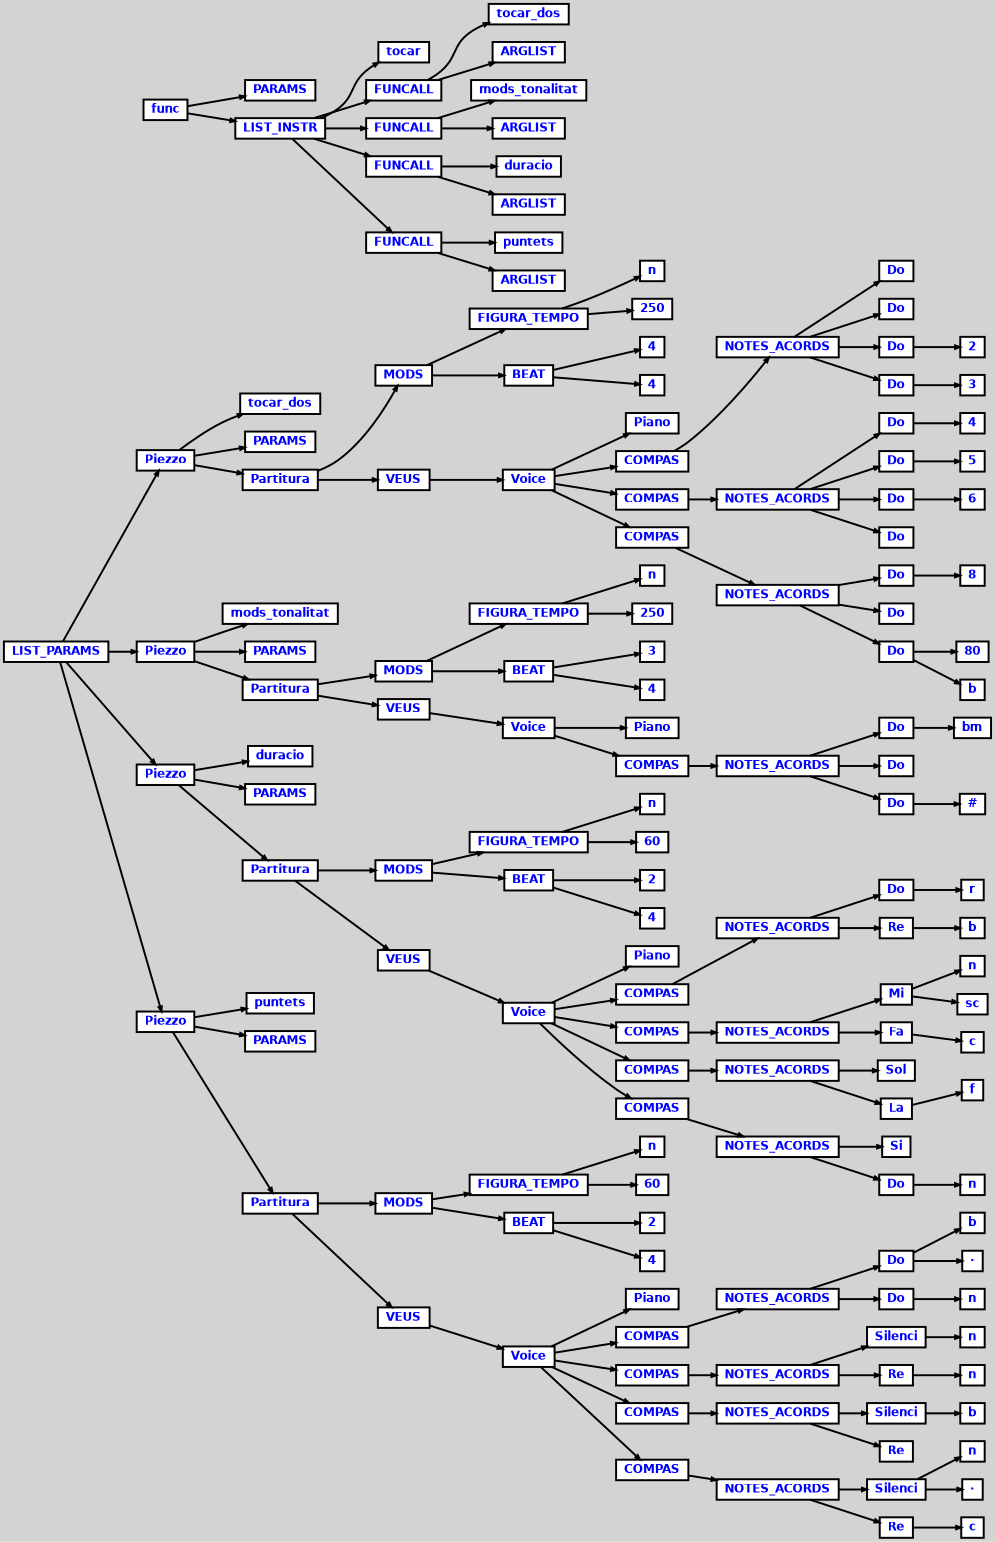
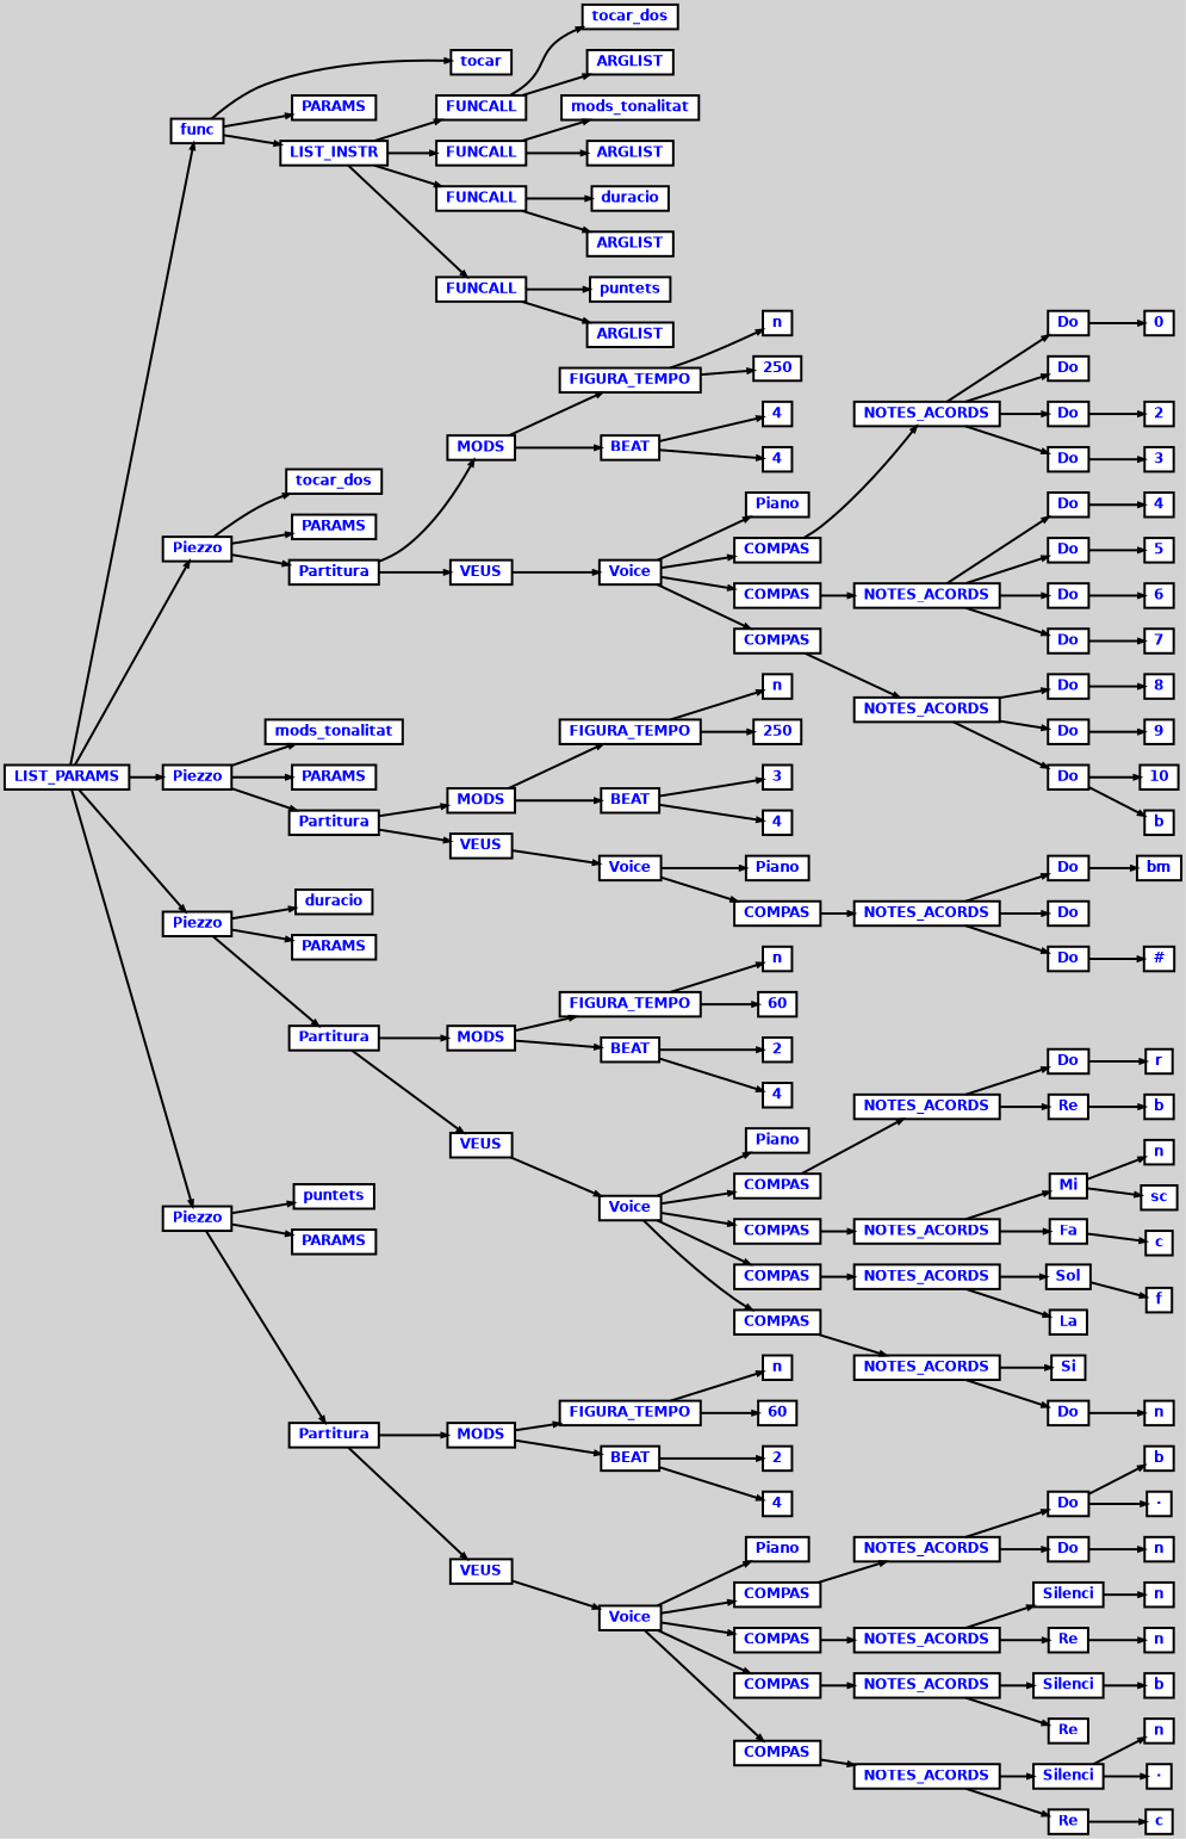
  digraph {
    bgcolor=lightgrey
    ordering=out
    rankdir=LR
    ranksep=.4
    node [color=black fillcolor=white fixedsize=false fontcolor=blue fontname="Helvetica-bold" fontsize=12 shape=box style="filled, solid, bold"]
    edge [arrowsize=.5 color=black style=bold]
    n1 [height=.25 label=LIST_PARAMS width=.25]
    n2 [height=.25 label=func width=.25]
    n3 [height=.25 label=Piezzo width=.25]
    n4 [height=.25 label=Piezzo width=.25]
    n5 [height=.25 label=Piezzo width=.25]
    n6 [height=.25 label=Piezzo width=.25]
    n7 [height=.25 label=tocar width=.25]
    n8 [height=.25 label=PARAMS width=.25]
    n9 [height=.25 label=LIST_INSTR width=.25]
    n10 [height=.25 label=tocar_dos width=.25]
    n11 [height=.25 label=PARAMS width=.25]
    n12 [height=.25 label=Partitura width=.25]
    n13 [height=.25 label=mods_tonalitat width=.25]
    n14 [height=.25 label=PARAMS width=.25]
    n15 [height=.25 label=Partitura width=.25]
    n16 [height=.25 label=duracio width=.25]
    n17 [height=.25 label=PARAMS width=.25]
    n18 [height=.25 label=Partitura width=.25]
    n19 [height=.25 label=puntets width=.25]
    n20 [height=.25 label=PARAMS width=.25]
    n21 [height=.25 label=Partitura width=.25]
    n22 [height=.25 label=FUNCALL width=.25]
    n23 [height=.25 label=FUNCALL width=.25]
    n24 [height=.25 label=FUNCALL width=.25]
    n25 [height=.25 label=FUNCALL width=.25]
    n26 [height=.25 label=tocar_dos width=.25]
    n27 [height=.25 label=ARGLIST width=.25]
    n28 [height=.25 label=mods_tonalitat width=.25]
    n29 [height=.25 label=ARGLIST width=.25]
    n30 [height=.25 label=duracio width=.25]
    n31 [height=.25 label=ARGLIST width=.25]
    n32 [height=.25 label=puntets width=.25]
    n33 [height=.25 label=ARGLIST width=.25]
    n34 [height=.25 label=MODS width=.25]
    n35 [height=.25 label=VEUS width=.25]
    n36 [height=.25 label=FIGURA_TEMPO width=.25]
    n37 [height=.25 label=BEAT width=.25]
    n38 [height=.25 label=Voice width=.25]
    n39 [height=.25 label=n width=.25]
    n40 [height=.25 label=250 width=.25]
    n41 [height=.25 label=4 width=.25]
    n42 [height=.25 label=4 width=.25]
    n43 [height=.25 label=Piano width=.25]
    n44 [height=.25 label=COMPAS width=.25]
    n45 [height=.25 label=COMPAS width=.25]
    n46 [height=.25 label=COMPAS width=.25]
    n47 [height=.25 label=NOTES_ACORDS width=.25]
    n48 [height=.25 label=NOTES_ACORDS width=.25]
    n49 [height=.25 label=NOTES_ACORDS width=.25]
    n50 [height=.25 label=Do width=.25]
    n51 [height=.25 label=Do width=.25]
    n52 [height=.25 label=Do width=.25]
    n53 [height=.25 label=Do width=.25]
+   n54 [height=.25 label=0 width=.25]
    n55 [height=.25 label=2 width=.25]
    n56 [height=.25 label=3 width=.25]
    n57 [height=.25 label=Do width=.25]
    n58 [height=.25 label=Do width=.25]
    n59 [height=.25 label=Do width=.25]
    n60 [height=.25 label=Do width=.25]
    n61 [height=.25 label=4 width=.25]
    n62 [height=.25 label=5 width=.25]
    n63 [height=.25 label=6 width=.25]
+   n64 [height=.25 label=7 width=.25]
    n65 [height=.25 label=Do width=.25]
    n66 [height=.25 label=Do width=.25]
    n67 [height=.25 label=Do width=.25]
    n68 [height=.25 label=8 width=.25]
-   n70 [height=.25 label=80 width=.25]
+   n69 [height=.25 label=9 width=.25]
+   n70 [height=.25 label=10 width=.25]
    n71 [height=.25 label=b width=.25]
    n72 [height=.25 label=MODS width=.25]
    n73 [height=.25 label=VEUS width=.25]
    n74 [height=.25 label=FIGURA_TEMPO width=.25]
    n75 [height=.25 label=BEAT width=.25]
    n76 [height=.25 label=Voice width=.25]
    n77 [height=.25 label=n width=.25]
    n78 [height=.25 label=250 width=.25]
    n79 [height=.25 label=3 width=.25]
    n80 [height=.25 label=4 width=.25]
    n81 [height=.25 label=Piano width=.25]
    n82 [height=.25 label=COMPAS width=.25]
    n83 [height=.25 label=NOTES_ACORDS width=.25]
    n84 [height=.25 label=Do width=.25]
    n85 [height=.25 label=Do width=.25]
    n86 [height=.25 label=Do width=.25]
    n87 [height=.25 label=bm width=.25]
    n88 [height=.25 label="#" width=.25]
    n89 [height=.25 label=MODS width=.25]
    n90 [height=.25 label=VEUS width=.25]
    n91 [height=.25 label=FIGURA_TEMPO width=.25]
    n92 [height=.25 label=BEAT width=.25]
    n93 [height=.25 label=Voice width=.25]
    n94 [height=.25 label=n width=.25]
    n95 [height=.25 label=60 width=.25]
    n96 [height=.25 label=2 width=.25]
    n97 [height=.25 label=4 width=.25]
    n98 [height=.25 label=Piano width=.25]
    n99 [height=.25 label=COMPAS width=.25]
    n100 [height=.25 label=COMPAS width=.25]
    n101 [height=.25 label=COMPAS width=.25]
    n102 [height=.25 label=COMPAS width=.25]
    n103 [height=.25 label=NOTES_ACORDS width=.25]
    n104 [height=.25 label=NOTES_ACORDS width=.25]
    n105 [height=.25 label=NOTES_ACORDS width=.25]
    n106 [height=.25 label=NOTES_ACORDS width=.25]
    n107 [height=.25 label=Do width=.25]
    n108 [height=.25 label=Re width=.25]
    n109 [height=.25 label=r width=.25]
    n110 [height=.25 label=b width=.25]
    n111 [height=.25 label=Mi width=.25]
    n112 [height=.25 label=Fa width=.25]
    n113 [height=.25 label=n width=.25]
    n114 [height=.25 label=sc width=.25]
    n115 [height=.25 label=c width=.25]
    n116 [height=.25 label=Sol width=.25]
    n117 [height=.25 label=La width=.25]
    n118 [height=.25 label=f width=.25]
    n119 [height=.25 label=Si width=.25]
    n120 [height=.25 label=Do width=.25]
    n121 [height=.25 label=n width=.25]
    n122 [height=.25 label=MODS width=.25]
    n123 [height=.25 label=VEUS width=.25]
    n124 [height=.25 label=FIGURA_TEMPO width=.25]
    n125 [height=.25 label=BEAT width=.25]
    n126 [height=.25 label=Voice width=.25]
    n127 [height=.25 label=n width=.25]
    n128 [height=.25 label=60 width=.25]
    n129 [height=.25 label=2 width=.25]
    n130 [height=.25 label=4 width=.25]
    n131 [height=.25 label=Piano width=.25]
    n132 [height=.25 label=COMPAS width=.25]
    n133 [height=.25 label=COMPAS width=.25]
    n134 [height=.25 label=COMPAS width=.25]
    n135 [height=.25 label=COMPAS width=.25]
    n136 [height=.25 label=NOTES_ACORDS width=.25]
    n137 [height=.25 label=NOTES_ACORDS width=.25]
    n138 [height=.25 label=NOTES_ACORDS width=.25]
    n139 [height=.25 label=NOTES_ACORDS width=.25]
    n140 [height=.25 label=Do width=.25]
    n141 [height=.25 label=Do width=.25]
    n142 [height=.25 label=b width=.25]
    n143 [height=.25 label="·" width=.25]
    n144 [height=.25 label=n width=.25]
    n145 [height=.25 label=Silenci width=.25]
    n146 [height=.25 label=Re width=.25]
    n147 [height=.25 label=n width=.25]
    n148 [height=.25 label=n width=.25]
    n149 [height=.25 label=Silenci width=.25]
    n150 [height=.25 label=Re width=.25]
    n151 [height=.25 label=b width=.25]
    n152 [height=.25 label=Silenci width=.25]
    n153 [height=.25 label=Re width=.25]
    n154 [height=.25 label=n width=.25]
    n155 [height=.25 label="·" width=.25]
    n156 [height=.25 label=c width=.25]
+   n1 -> n2
    n1 -> n3
    n1 -> n4
    n1 -> n5
    n1 -> n6
-   n9 -> n7
+   n2 -> n7
    n2 -> n8
    n2 -> n9
    n3 -> n10
    n3 -> n11
    n3 -> n12
    n4 -> n13
    n4 -> n14
    n4 -> n15
    n5 -> n16
    n5 -> n17
    n5 -> n18
    n6 -> n19
    n6 -> n20
    n6 -> n21
    n9 -> n22
    n9 -> n23
    n9 -> n24
    n9 -> n25
    n12 -> n34
    n12 -> n35
    n15 -> n72
    n15 -> n73
    n18 -> n89
    n18 -> n90
    n21 -> n122
    n21 -> n123
    n22 -> n26
    n22 -> n27
    n23 -> n28
    n23 -> n29
    n24 -> n30
    n24 -> n31
    n25 -> n32
    n25 -> n33
    n34 -> n36
    n34 -> n37
    n35 -> n38
    n36 -> n39
    n36 -> n40
    n37 -> n41
    n37 -> n42
    n38 -> n43
    n38 -> n44
    n38 -> n45
    n38 -> n46
    n44 -> n47
    n45 -> n48
    n46 -> n49
    n47 -> n50
    n47 -> n51
    n47 -> n52
    n47 -> n53
    n48 -> n57
    n48 -> n58
    n48 -> n59
    n48 -> n60
    n49 -> n65
    n49 -> n66
    n49 -> n67
+   n50 -> n54
    n52 -> n55
    n53 -> n56
    n57 -> n61
    n58 -> n62
    n59 -> n63
+   n60 -> n64
    n65 -> n68
+   n66 -> n69
    n67 -> n70
    n67 -> n71
    n72 -> n74
    n72 -> n75
    n73 -> n76
    n74 -> n77
    n74 -> n78
    n75 -> n79
    n75 -> n80
    n76 -> n81
    n76 -> n82
    n82 -> n83
    n83 -> n84
    n83 -> n85
    n83 -> n86
    n84 -> n87
    n86 -> n88
    n89 -> n91
    n89 -> n92
    n90 -> n93
    n91 -> n94
    n91 -> n95
    n92 -> n96
    n92 -> n97
    n93 -> n98
    n93 -> n99
    n93 -> n100
    n93 -> n101
    n93 -> n102
    n99 -> n103
    n100 -> n104
    n101 -> n105
    n102 -> n106
    n103 -> n107
    n103 -> n108
    n104 -> n111
    n104 -> n112
    n105 -> n116
    n105 -> n117
    n106 -> n119
    n106 -> n120
    n107 -> n109
    n108 -> n110
    n111 -> n113
    n111 -> n114
    n112 -> n115
-   n117 -> n118
+   n116 -> n118
    n120 -> n121
    n122 -> n124
    n122 -> n125
    n123 -> n126
    n124 -> n127
    n124 -> n128
    n125 -> n129
    n125 -> n130
    n126 -> n131
    n126 -> n132
    n126 -> n133
    n126 -> n134
    n126 -> n135
    n132 -> n136
    n133 -> n137
    n134 -> n138
    n135 -> n139
    n136 -> n140
    n136 -> n141
    n137 -> n145
    n137 -> n146
    n138 -> n149
    n138 -> n150
    n139 -> n152
    n139 -> n153
    n140 -> n142
    n140 -> n143
    n141 -> n144
    n145 -> n147
    n146 -> n148
    n149 -> n151
    n152 -> n154
    n152 -> n155
    n153 -> n156
  }
